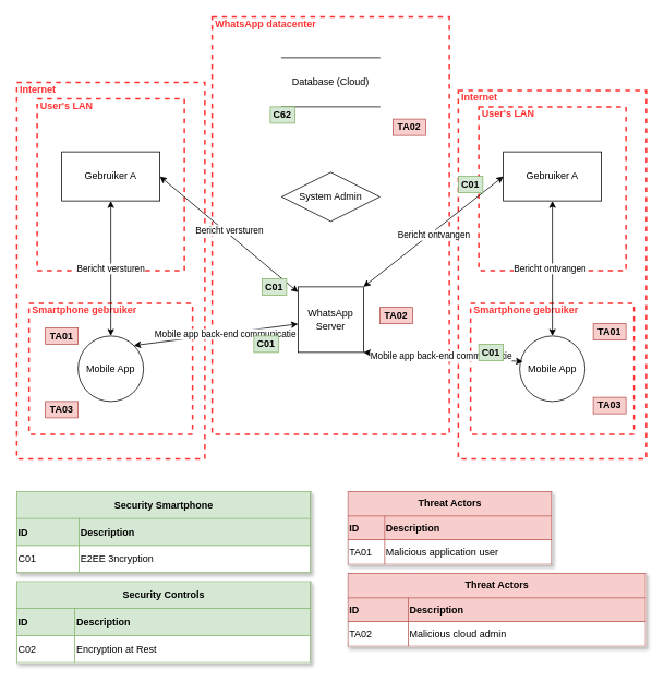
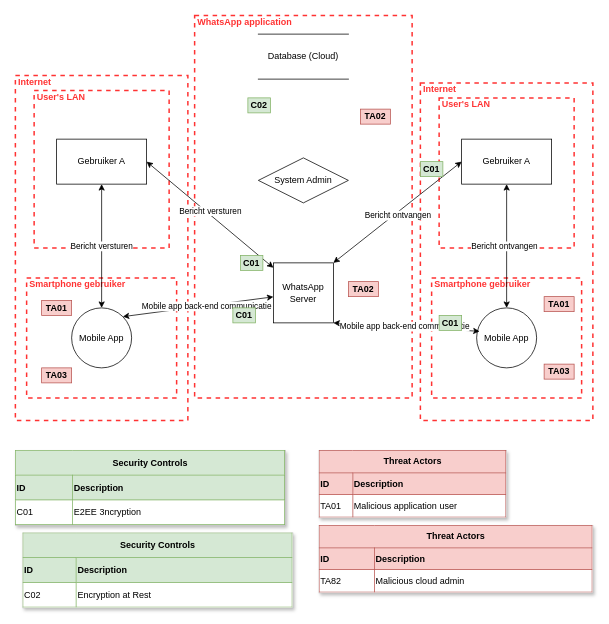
  <mxCell id="0" />
  <mxCell id="1" parent="0" />
  <mxCell id="2" value="Internet" style="html=1;fontColor=#FF3333;fontStyle=1;align=left;verticalAlign=top;spacing=0;labelBorderColor=none;fillColor=none;dashed=1;strokeWidth=2;strokeColor=#FF3333;spacingLeft=4;spacingTop=-3;" vertex="1" parent="1"><mxGeometry x="20" y="100" width="230" height="460" as="geometry" /></mxCell>
  <mxCell id="3" value="User's LAN" style="html=1;fontColor=#FF3333;fontStyle=1;align=left;verticalAlign=top;spacing=0;labelBorderColor=none;fillColor=none;dashed=1;strokeWidth=2;strokeColor=#FF3333;spacingLeft=4;spacingTop=-3;" vertex="1" parent="1"><mxGeometry x="45" y="120" width="180" height="210" as="geometry" /></mxCell>
  <mxCell id="4" value="Gebruiker A" style="rounded=0;whiteSpace=wrap;html=1;" vertex="1" parent="1"><mxGeometry x="75" y="185" width="120" height="60" as="geometry" /></mxCell>
  <mxCell id="5" value="Smartphone gebruiker" style="html=1;fontColor=#FF3333;fontStyle=1;align=left;verticalAlign=top;spacing=0;labelBorderColor=none;fillColor=none;dashed=1;strokeWidth=2;strokeColor=#FF3333;spacingLeft=4;spacingTop=-3;" vertex="1" parent="1"><mxGeometry x="35" y="370" width="200" height="160" as="geometry" /></mxCell>
- <mxCell id="6" value="WhatsApp datacenter" style="html=1;fontColor=#FF3333;fontStyle=1;align=left;verticalAlign=top;spacing=0;labelBorderColor=none;fillColor=none;dashed=1;strokeWidth=2;strokeColor=#FF3333;spacingLeft=4;spacingTop=-3;" vertex="1" parent="1"><mxGeometry x="259" y="20" width="290" height="510" as="geometry" /></mxCell>
+ <mxCell id="6" value="WhatsApp application" style="html=1;fontColor=#FF3333;fontStyle=1;align=left;verticalAlign=top;spacing=0;labelBorderColor=none;fillColor=none;dashed=1;strokeWidth=2;strokeColor=#FF3333;spacingLeft=4;spacingTop=-3;" vertex="1" parent="1"><mxGeometry x="259" y="20" width="290" height="510" as="geometry" /></mxCell>
  <mxCell id="7" value="Internet" style="html=1;fontColor=#FF3333;fontStyle=1;align=left;verticalAlign=top;spacing=0;labelBorderColor=none;fillColor=none;dashed=1;strokeWidth=2;strokeColor=#FF3333;spacingLeft=4;spacingTop=-3;" vertex="1" parent="1"><mxGeometry x="560" y="110" width="230" height="450" as="geometry" /></mxCell>
  <mxCell id="8" value="User's LAN" style="html=1;fontColor=#FF3333;fontStyle=1;align=left;verticalAlign=top;spacing=0;labelBorderColor=none;fillColor=none;dashed=1;strokeWidth=2;strokeColor=#FF3333;spacingLeft=4;spacingTop=-3;" vertex="1" parent="1"><mxGeometry x="585" y="130" width="180" height="200" as="geometry" /></mxCell>
  <mxCell id="9" value="Gebruiker A" style="rounded=0;whiteSpace=wrap;html=1;" vertex="1" parent="1"><mxGeometry x="615" y="185" width="120" height="60" as="geometry" /></mxCell>
  <mxCell id="10" value="Smartphone gebruiker" style="html=1;fontColor=#FF3333;fontStyle=1;align=left;verticalAlign=top;spacing=0;labelBorderColor=none;fillColor=none;dashed=1;strokeWidth=2;strokeColor=#FF3333;spacingLeft=4;spacingTop=-3;" vertex="1" parent="1"><mxGeometry x="575" y="370" width="200" height="160" as="geometry" /></mxCell>
  <mxCell id="11" value="Mobile App" style="ellipse;whiteSpace=wrap;html=1;aspect=fixed;" vertex="1" parent="1"><mxGeometry x="95" y="410" width="80" height="80" as="geometry" /></mxCell>
  <mxCell id="12" value="Mobile App" style="ellipse;whiteSpace=wrap;html=1;aspect=fixed;" vertex="1" parent="1"><mxGeometry x="635" y="410" width="80" height="80" as="geometry" /></mxCell>
  <mxCell id="13" value="WhatsApp Server" style="whiteSpace=wrap;html=1;aspect=fixed;rounded=0;" vertex="1" parent="1"><mxGeometry x="364" y="350" width="80" height="80" as="geometry" /></mxCell>
- <mxCell id="14" value="Database (Cloud)" style="shape=partialRectangle;whiteSpace=wrap;html=1;left=0;right=0;fillColor=none;" vertex="1" parent="1"><mxGeometry x="344" y="70" width="120" height="60" as="geometry" /></mxCell>
+ <mxCell id="14" value="Database (Cloud)" style="shape=partialRectangle;whiteSpace=wrap;html=1;left=0;right=0;fillColor=none;" vertex="1" parent="1"><mxGeometry x="344" y="45" width="120" height="60" as="geometry" /></mxCell>
  <mxCell id="15" value="System Admin" style="rhombus;whiteSpace=wrap;html=1;" vertex="1" parent="1"><mxGeometry x="344" y="210" width="120" height="60" as="geometry" /></mxCell>
  <mxCell id="16" value="" style="endArrow=classic;startArrow=classic;html=1;fontColor=#FF3333;rounded=0;exitX=1;exitY=0.5;exitDx=0;exitDy=0;" edge="1" parent="1" source="4" target="13"><mxGeometry width="50" height="50" relative="1" as="geometry"><mxPoint x="370" y="230" as="sourcePoint" /><mxPoint x="420" y="180" as="targetPoint" /></mxGeometry></mxCell>
  <mxCell id="17" value="Bericht versturen" style="edgeLabel;html=1;align=center;verticalAlign=middle;resizable=0;points=[];" vertex="1" connectable="0" parent="16"><mxGeometry x="-0.026" y="4" relative="1" as="geometry"><mxPoint as="offset" /></mxGeometry></mxCell>
  <mxCell id="18" value="" style="endArrow=classic;startArrow=classic;html=1;fontColor=#FF3333;rounded=0;exitX=1;exitY=0;exitDx=0;exitDy=0;" edge="1" parent="1" source="11" target="13"><mxGeometry width="50" height="50" relative="1" as="geometry"><mxPoint x="370" y="230" as="sourcePoint" /><mxPoint x="420" y="180" as="targetPoint" /></mxGeometry></mxCell>
  <mxCell id="19" value="Mobile app back-end communicatie" style="edgeLabel;html=1;align=center;verticalAlign=middle;resizable=0;points=[];" vertex="1" connectable="0" parent="18"><mxGeometry x="0.111" relative="1" as="geometry"><mxPoint as="offset" /></mxGeometry></mxCell>
  <mxCell id="20" value="" style="endArrow=classic;startArrow=classic;html=1;fontColor=#FF3333;rounded=0;exitX=0.5;exitY=0;exitDx=0;exitDy=0;entryX=0.5;entryY=1;entryDx=0;entryDy=0;" edge="1" parent="1" source="11" target="4"><mxGeometry width="50" height="50" relative="1" as="geometry"><mxPoint x="370" y="230" as="sourcePoint" /><mxPoint x="420" y="180" as="targetPoint" /></mxGeometry></mxCell>
  <mxCell id="21" value="Bericht versturen" style="edgeLabel;html=1;align=center;verticalAlign=middle;resizable=0;points=[];" vertex="1" connectable="0" parent="20"><mxGeometry y="1" relative="1" as="geometry"><mxPoint as="offset" /></mxGeometry></mxCell>
  <mxCell id="22" value="" style="endArrow=classic;startArrow=classic;html=1;fontColor=#FF3333;rounded=0;entryX=0;entryY=0.5;entryDx=0;entryDy=0;exitX=1;exitY=0;exitDx=0;exitDy=0;" edge="1" parent="1" source="13" target="9"><mxGeometry width="50" height="50" relative="1" as="geometry"><mxPoint x="370" y="230" as="sourcePoint" /><mxPoint x="420" y="180" as="targetPoint" /></mxGeometry></mxCell>
  <mxCell id="23" value="Bericht ontvangen" style="edgeLabel;html=1;align=center;verticalAlign=middle;resizable=0;points=[];" vertex="1" connectable="0" parent="22"><mxGeometry x="-0.014" y="-2" relative="1" as="geometry"><mxPoint y="1" as="offset" /></mxGeometry></mxCell>
  <mxCell id="24" value="" style="endArrow=classic;startArrow=classic;html=1;fontColor=#FF3333;rounded=0;exitX=0.05;exitY=0.391;exitDx=0;exitDy=0;exitPerimeter=0;entryX=1;entryY=1;entryDx=0;entryDy=0;" edge="1" parent="1" source="12" target="13"><mxGeometry width="50" height="50" relative="1" as="geometry"><mxPoint x="370" y="230" as="sourcePoint" /><mxPoint x="420" y="180" as="targetPoint" /></mxGeometry></mxCell>
  <mxCell id="25" value="Mobile app back-end communicatie" style="edgeLabel;html=1;align=center;verticalAlign=middle;resizable=0;points=[];" vertex="1" connectable="0" parent="24"><mxGeometry x="0.032" y="-1" relative="1" as="geometry"><mxPoint as="offset" /></mxGeometry></mxCell>
  <mxCell id="26" value="" style="endArrow=classic;startArrow=classic;html=1;fontColor=#FF3333;rounded=0;entryX=0.5;entryY=1;entryDx=0;entryDy=0;exitX=0.5;exitY=0;exitDx=0;exitDy=0;" edge="1" parent="1" source="12" target="9"><mxGeometry width="50" height="50" relative="1" as="geometry"><mxPoint x="370" y="230" as="sourcePoint" /><mxPoint x="420" y="180" as="targetPoint" /></mxGeometry></mxCell>
  <mxCell id="27" value="Bericht ontvangen" style="edgeLabel;html=1;align=center;verticalAlign=middle;resizable=0;points=[];" vertex="1" connectable="0" parent="26"><mxGeometry y="4" relative="1" as="geometry"><mxPoint as="offset" /></mxGeometry></mxCell>
- <mxCell id="28" value="&lt;table border=&quot;1&quot; width=&quot;100%&quot; style=&quot;width: 100% ; height: 100% ; border-collapse: collapse ; border: 1px solid #82b366&quot;&gt;&lt;tbody&gt;&lt;tr style=&quot;background-color: #d5e8d4 ; color: #000000 ; border: 1px solid #82b366&quot;&gt;&lt;th align=&quot;center&quot; colspan=&quot;2&quot;&gt;Security Smartphone&lt;/th&gt;&lt;/tr&gt;&lt;tr style=&quot;background-color: #d5e8d4 ; color: #000000 ; border: 1px solid #82b366&quot;&gt;&lt;th align=&quot;left&quot; style=&quot;border: 1px solid #82b366&quot;&gt;ID&lt;/th&gt;&lt;th align=&quot;left&quot; style=&quot;border: 1px solid #82b366&quot;&gt;Description&lt;/th&gt;&lt;/tr&gt;&lt;tr&gt;&lt;td style=&quot;border: 1px solid #82b366&quot;&gt;C01&lt;br&gt;&lt;/td&gt;&lt;td style=&quot;border: 1px solid #82b366&quot;&gt;E2EE 3ncryption&lt;br&gt;&lt;/td&gt;&lt;/tr&gt;&lt;/tbody&gt;&lt;/table&gt;" style="text;html=1;strokeColor=#c0c0c0;fillColor=#ffffff;overflow=fill;rounded=0;shadow=1;labelBackgroundColor=#ffffff;fontColor=#000000;align=left;verticalAlign=top;" vertex="1" parent="1"><mxGeometry x="20" y="600" width="360" height="100" as="geometry" /></mxCell>
+ <mxCell id="28" value="&lt;table border=&quot;1&quot; width=&quot;100%&quot; style=&quot;width: 100% ; height: 100% ; border-collapse: collapse ; border: 1px solid #82b366&quot;&gt;&lt;tbody&gt;&lt;tr style=&quot;background-color: #d5e8d4 ; color: #000000 ; border: 1px solid #82b366&quot;&gt;&lt;th align=&quot;center&quot; colspan=&quot;2&quot;&gt;Security Controls&lt;/th&gt;&lt;/tr&gt;&lt;tr style=&quot;background-color: #d5e8d4 ; color: #000000 ; border: 1px solid #82b366&quot;&gt;&lt;th align=&quot;left&quot; style=&quot;border: 1px solid #82b366&quot;&gt;ID&lt;/th&gt;&lt;th align=&quot;left&quot; style=&quot;border: 1px solid #82b366&quot;&gt;Description&lt;/th&gt;&lt;/tr&gt;&lt;tr&gt;&lt;td style=&quot;border: 1px solid #82b366&quot;&gt;C01&lt;br&gt;&lt;/td&gt;&lt;td style=&quot;border: 1px solid #82b366&quot;&gt;E2EE 3ncryption&lt;br&gt;&lt;/td&gt;&lt;/tr&gt;&lt;/tbody&gt;&lt;/table&gt;" style="text;html=1;strokeColor=#c0c0c0;fillColor=#ffffff;overflow=fill;rounded=0;shadow=1;labelBackgroundColor=#ffffff;fontColor=#000000;align=left;verticalAlign=top;" vertex="1" parent="1"><mxGeometry x="20" y="600" width="360" height="100" as="geometry" /></mxCell>
  <mxCell id="29" value="&lt;table border=&quot;1&quot; width=&quot;100%&quot; style=&quot;width: 100% ; height: 100% ; border-collapse: collapse ; border: 1px solid #b85450&quot;&gt;&lt;tbody&gt;&lt;tr style=&quot;background-color: #f8cecc ; color: #000000 ; border: 1px solid #b85450&quot;&gt;&lt;th align=&quot;center&quot; colspan=&quot;2&quot;&gt;Threat Actors&lt;/th&gt;&lt;/tr&gt;&lt;tr style=&quot;background-color: #f8cecc ; color: #000000 ; border: 1px solid #b85450&quot;&gt;&lt;th align=&quot;left&quot; style=&quot;border: 1px solid #b85450&quot;&gt;ID&lt;/th&gt;&lt;th align=&quot;left&quot; style=&quot;border: 1px solid #b85450&quot;&gt;Description&lt;/th&gt;&lt;/tr&gt;&lt;tr&gt;&lt;td style=&quot;border: 1px solid #b85450&quot;&gt;TA01&lt;/td&gt;&lt;td style=&quot;border: 1px solid #b85450&quot;&gt;Malicious application user&lt;br&gt;&lt;/td&gt;&lt;/tr&gt;&lt;/tbody&gt;&lt;/table&gt;" style="text;html=1;strokeColor=#c0c0c0;fillColor=#ffffff;overflow=fill;rounded=0;shadow=1;labelBackgroundColor=#ffffff;fontColor=#000000;align=left;" vertex="1" parent="1"><mxGeometry x="425" y="600" width="250" height="90" as="geometry" /></mxCell>
  <mxCell id="30" value="&lt;b&gt;C01&lt;/b&gt;" style="text;html=1;strokeColor=#82b366;fillColor=#d5e8d4;align=center;verticalAlign=middle;whiteSpace=wrap;overflow=hidden;" vertex="1" parent="1"><mxGeometry x="320" y="340" width="30" height="20" as="geometry" /></mxCell>
  <mxCell id="31" value="&lt;b&gt;C01&lt;/b&gt;" style="text;html=1;strokeColor=#82b366;fillColor=#d5e8d4;align=center;verticalAlign=middle;whiteSpace=wrap;overflow=hidden;" vertex="1" parent="1"><mxGeometry x="310" y="410" width="30" height="20" as="geometry" /></mxCell>
  <mxCell id="32" value="&lt;b&gt;C01&lt;/b&gt;" style="text;html=1;strokeColor=#82b366;fillColor=#d5e8d4;align=center;verticalAlign=middle;whiteSpace=wrap;overflow=hidden;" vertex="1" parent="1"><mxGeometry x="560" y="215" width="30" height="20" as="geometry" /></mxCell>
  <mxCell id="33" value="&lt;b&gt;C01&lt;/b&gt;" style="text;html=1;strokeColor=#82b366;fillColor=#d5e8d4;align=center;verticalAlign=middle;whiteSpace=wrap;overflow=hidden;" vertex="1" parent="1"><mxGeometry x="585" y="420" width="30" height="20" as="geometry" /></mxCell>
- <mxCell id="34" value="&lt;b&gt;C62&lt;/b&gt;" style="text;html=1;strokeColor=#82b366;fillColor=#d5e8d4;align=center;verticalAlign=middle;whiteSpace=wrap;overflow=hidden;" vertex="1" parent="1"><mxGeometry x="330" y="130" width="30" height="20" as="geometry" /></mxCell>
+ <mxCell id="34" value="&lt;b&gt;C02&lt;/b&gt;" style="text;html=1;strokeColor=#82b366;fillColor=#d5e8d4;align=center;verticalAlign=middle;whiteSpace=wrap;overflow=hidden;" vertex="1" parent="1"><mxGeometry x="330" y="130" width="30" height="20" as="geometry" /></mxCell>
  <mxCell id="35" value="&lt;b&gt;TA01&lt;/b&gt;" style="text;html=1;strokeColor=#b85450;fillColor=#f8cecc;align=center;verticalAlign=middle;whiteSpace=wrap;overflow=hidden;" vertex="1" parent="1"><mxGeometry x="55" y="400" width="40" height="20" as="geometry" /></mxCell>
  <mxCell id="36" value="&lt;b&gt;TA02&lt;/b&gt;" style="text;html=1;strokeColor=#b85450;fillColor=#f8cecc;align=center;verticalAlign=middle;whiteSpace=wrap;overflow=hidden;" vertex="1" parent="1"><mxGeometry x="464" y="375" width="40" height="20" as="geometry" /></mxCell>
  <mxCell id="37" value="&lt;b&gt;TA02&lt;/b&gt;" style="text;html=1;strokeColor=#b85450;fillColor=#f8cecc;align=center;verticalAlign=middle;whiteSpace=wrap;overflow=hidden;" vertex="1" parent="1"><mxGeometry x="480" y="145" width="40" height="20" as="geometry" /></mxCell>
  <mxCell id="38" value="&lt;b&gt;TA03&lt;/b&gt;" style="text;html=1;strokeColor=#b85450;fillColor=#f8cecc;align=center;verticalAlign=middle;whiteSpace=wrap;overflow=hidden;" vertex="1" parent="1"><mxGeometry x="55" y="490" width="40" height="20" as="geometry" /></mxCell>
  <mxCell id="39" value="&lt;b&gt;TA01&lt;/b&gt;" style="text;html=1;strokeColor=#b85450;fillColor=#f8cecc;align=center;verticalAlign=middle;whiteSpace=wrap;overflow=hidden;" vertex="1" parent="1"><mxGeometry x="725" y="395" width="40" height="20" as="geometry" /></mxCell>
  <mxCell id="40" value="&lt;b&gt;TA03&lt;/b&gt;" style="text;html=1;strokeColor=#b85450;fillColor=#f8cecc;align=center;verticalAlign=middle;whiteSpace=wrap;overflow=hidden;" vertex="1" parent="1"><mxGeometry x="725" y="485" width="40" height="20" as="geometry" /></mxCell>
- <mxCell id="41" value="&lt;table border=&quot;1&quot; width=&quot;100%&quot; style=&quot;width: 100% ; height: 100% ; border-collapse: collapse ; border: 1px solid #82b366&quot;&gt;&lt;tbody&gt;&lt;tr style=&quot;background-color: #d5e8d4 ; color: #000000 ; border: 1px solid #82b366&quot;&gt;&lt;th align=&quot;center&quot; colspan=&quot;2&quot;&gt;Security Controls&lt;/th&gt;&lt;/tr&gt;&lt;tr style=&quot;background-color: #d5e8d4 ; color: #000000 ; border: 1px solid #82b366&quot;&gt;&lt;th align=&quot;left&quot; style=&quot;border: 1px solid #82b366&quot;&gt;ID&lt;/th&gt;&lt;th align=&quot;left&quot; style=&quot;border: 1px solid #82b366&quot;&gt;Description&lt;/th&gt;&lt;/tr&gt;&lt;tr&gt;&lt;td style=&quot;border: 1px solid #82b366&quot;&gt;C02&lt;/td&gt;&lt;td style=&quot;border: 1px solid #82b366&quot;&gt;Encryption at Rest&lt;br&gt;&lt;/td&gt;&lt;/tr&gt;&lt;/tbody&gt;&lt;/table&gt;" style="text;html=1;strokeColor=#c0c0c0;fillColor=#ffffff;overflow=fill;rounded=0;shadow=1;labelBackgroundColor=#ffffff;fontColor=#000000;align=left;" vertex="1" parent="1"><mxGeometry x="20" y="710" width="360" height="100" as="geometry" /></mxCell>
- <mxCell id="42" value="&lt;table border=&quot;1&quot; width=&quot;100%&quot; style=&quot;width: 100% ; height: 100% ; border-collapse: collapse ; border: 1px solid #b85450&quot;&gt;&lt;tbody&gt;&lt;tr style=&quot;background-color: #f8cecc ; color: #000000 ; border: 1px solid #b85450&quot;&gt;&lt;th align=&quot;center&quot; colspan=&quot;2&quot;&gt;Threat Actors&lt;/th&gt;&lt;/tr&gt;&lt;tr style=&quot;background-color: #f8cecc ; color: #000000 ; border: 1px solid #b85450&quot;&gt;&lt;th align=&quot;left&quot; style=&quot;border: 1px solid #b85450&quot;&gt;ID&lt;/th&gt;&lt;th align=&quot;left&quot; style=&quot;border: 1px solid #b85450&quot;&gt;Description&lt;/th&gt;&lt;/tr&gt;&lt;tr&gt;&lt;td style=&quot;border: 1px solid #b85450&quot;&gt;TA02&lt;/td&gt;&lt;td style=&quot;border: 1px solid #b85450&quot;&gt;Malicious cloud admin&lt;br&gt;&lt;/td&gt;&lt;/tr&gt;&lt;/tbody&gt;&lt;/table&gt;" style="text;html=1;strokeColor=#c0c0c0;fillColor=#ffffff;overflow=fill;rounded=0;shadow=1;labelBackgroundColor=#ffffff;fontColor=#000000;align=left;" vertex="1" parent="1"><mxGeometry x="425" y="700" width="365" height="90" as="geometry" /></mxCell>
+ <mxCell id="41" value="&lt;table border=&quot;1&quot; width=&quot;100%&quot; style=&quot;width: 100% ; height: 100% ; border-collapse: collapse ; border: 1px solid #82b366&quot;&gt;&lt;tbody&gt;&lt;tr style=&quot;background-color: #d5e8d4 ; color: #000000 ; border: 1px solid #82b366&quot;&gt;&lt;th align=&quot;center&quot; colspan=&quot;2&quot;&gt;Security Controls&lt;/th&gt;&lt;/tr&gt;&lt;tr style=&quot;background-color: #d5e8d4 ; color: #000000 ; border: 1px solid #82b366&quot;&gt;&lt;th align=&quot;left&quot; style=&quot;border: 1px solid #82b366&quot;&gt;ID&lt;/th&gt;&lt;th align=&quot;left&quot; style=&quot;border: 1px solid #82b366&quot;&gt;Description&lt;/th&gt;&lt;/tr&gt;&lt;tr&gt;&lt;td style=&quot;border: 1px solid #82b366&quot;&gt;C02&lt;/td&gt;&lt;td style=&quot;border: 1px solid #82b366&quot;&gt;Encryption at Rest&lt;br&gt;&lt;/td&gt;&lt;/tr&gt;&lt;/tbody&gt;&lt;/table&gt;" style="text;html=1;strokeColor=#c0c0c0;fillColor=#ffffff;overflow=fill;rounded=0;shadow=1;labelBackgroundColor=#ffffff;fontColor=#000000;align=left;" vertex="1" parent="1"><mxGeometry x="30" y="710" width="360" height="100" as="geometry" /></mxCell>
+ <mxCell id="42" value="&lt;table border=&quot;1&quot; width=&quot;100%&quot; style=&quot;width: 100% ; height: 100% ; border-collapse: collapse ; border: 1px solid #b85450&quot;&gt;&lt;tbody&gt;&lt;tr style=&quot;background-color: #f8cecc ; color: #000000 ; border: 1px solid #b85450&quot;&gt;&lt;th align=&quot;center&quot; colspan=&quot;2&quot;&gt;Threat Actors&lt;/th&gt;&lt;/tr&gt;&lt;tr style=&quot;background-color: #f8cecc ; color: #000000 ; border: 1px solid #b85450&quot;&gt;&lt;th align=&quot;left&quot; style=&quot;border: 1px solid #b85450&quot;&gt;ID&lt;/th&gt;&lt;th align=&quot;left&quot; style=&quot;border: 1px solid #b85450&quot;&gt;Description&lt;/th&gt;&lt;/tr&gt;&lt;tr&gt;&lt;td style=&quot;border: 1px solid #b85450&quot;&gt;TA82&lt;/td&gt;&lt;td style=&quot;border: 1px solid #b85450&quot;&gt;Malicious cloud admin&lt;br&gt;&lt;/td&gt;&lt;/tr&gt;&lt;/tbody&gt;&lt;/table&gt;" style="text;html=1;strokeColor=#c0c0c0;fillColor=#ffffff;overflow=fill;rounded=0;shadow=1;labelBackgroundColor=#ffffff;fontColor=#000000;align=left;" vertex="1" parent="1"><mxGeometry x="425" y="700" width="365" height="90" as="geometry" /></mxCell>
